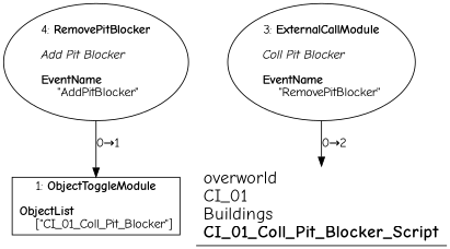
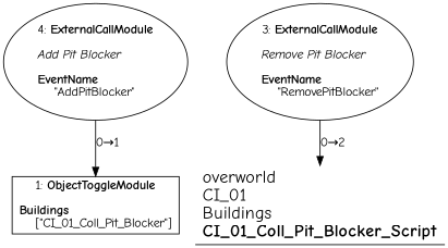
  digraph {
    fontname="Comic Neue"
    splines=spline
    node [fontname="Comic Neue" shape=oval]
    edge [fontname="Comic Neue"]
-   n1 [label=<1: <b>ObjectToggleModule</b><br/><br/><b>ObjectList</b><br align="left"/>    [&quot;CI_01_Coll_Pit_Blocker&quot;]<br align="left"/>> shape=box]
-   n2 [label=<3: <b>ExternalCallModule</b><br/><br/><i>Coll Pit Blocker<br align="left"/></i><br align="left"/><b>EventName</b><br align="left"/>    &quot;RemovePitBlocker&quot;<br align="left"/>>]
+   n1 [label=<1: <b>ObjectToggleModule</b><br/><br/><b>Buildings</b><br align="left"/>    [&quot;CI_01_Coll_Pit_Blocker&quot;]<br align="left"/>> shape=box]
+   n2 [label=<3: <b>ExternalCallModule</b><br/><br/><i>Remove Pit Blocker<br align="left"/></i><br align="left"/><b>EventName</b><br align="left"/>    &quot;RemovePitBlocker&quot;<br align="left"/>>]
    n3 [label=<<font point-size="20">overworld<br align="left"/>CI_01<br align="left"/>Buildings<br align="left"/><b>CI_01_Coll_Pit_Blocker_Script</b><br align="left"/></font>> shape=underline]
-   n4 [label=<4: <b>RemovePitBlocker</b><br/><br/><i>Add Pit Blocker<br align="left"/></i><br align="left"/><b>EventName</b><br align="left"/>    &quot;AddPitBlocker&quot;<br align="left"/>>]
+   n4 [label=<4: <b>ExternalCallModule</b><br/><br/><i>Add Pit Blocker<br align="left"/></i><br align="left"/><b>EventName</b><br align="left"/>    &quot;AddPitBlocker&quot;<br align="left"/>>]
    n2 -> n3 [label="0→2"]
    n4 -> n1 [label="0→1"]
  }
